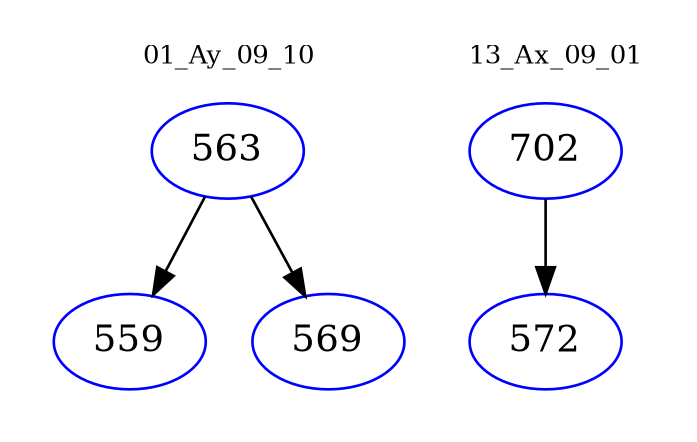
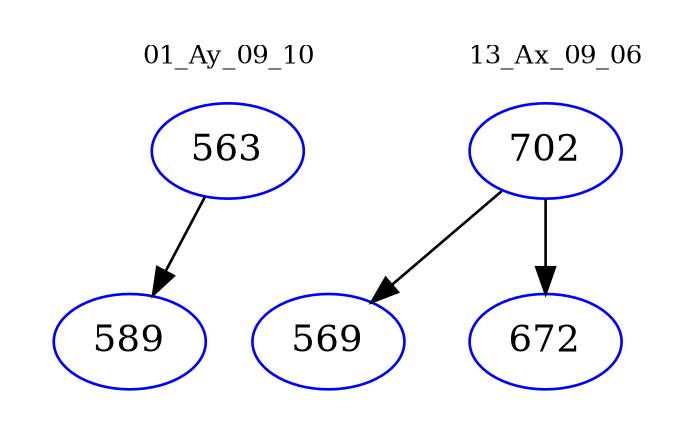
  digraph {
    node [color=blue]
    edge [color=black]
    n1 [label=563]
-   n2 [label=559]
+   n2 [label=589]
    n3 [label=569]
    n4 [label=702]
-   n5 [label=572]
+   n5 [label=672]
    subgraph cluster_1 {
      color=white
      fontsize=10
      label="01_Ay_09_10"
      n1
      n2
      n3
    }
    subgraph cluster_2 {
      color=white
      fontsize=10
-     label="13_Ax_09_01"
+     label="13_Ax_09_06"
      n4
      n5
    }
    n1 -> n2
-   n1 -> n3
+   n4 -> n3
    n4 -> n5
  }
